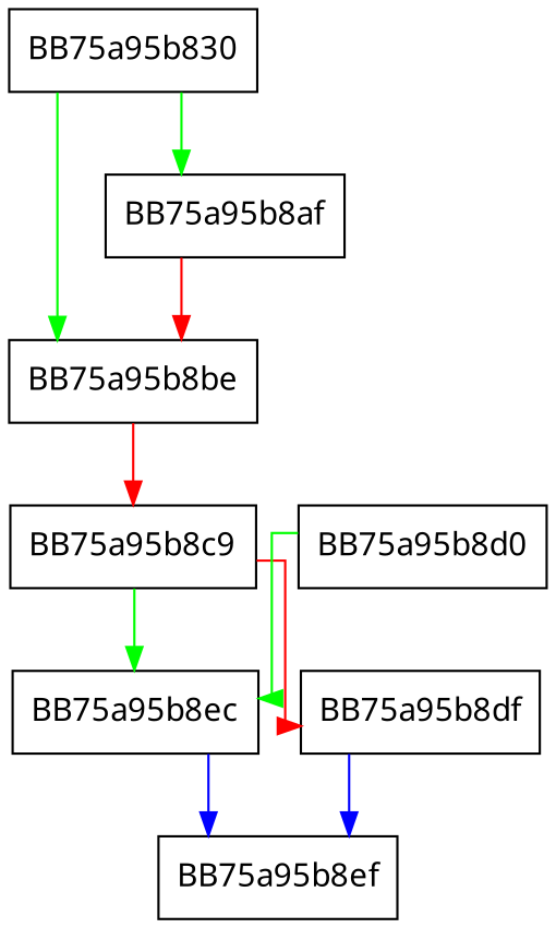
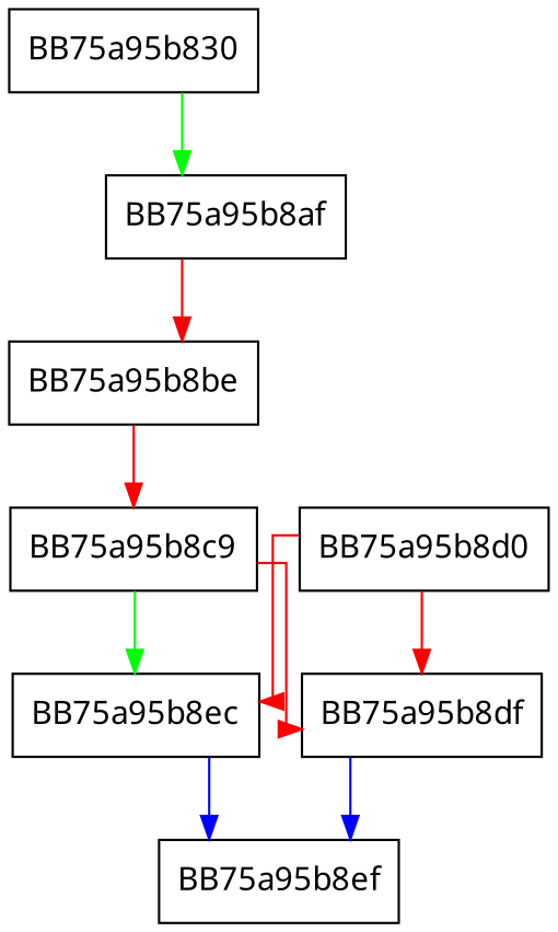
  digraph {
    fontname="Noto Sans"
    splines=ortho
    node [fontname="Noto Sans" shape=box]
    edge [color=green fontname="Noto Sans"]
    BB75a95b830
    BB75a95b8be
    BB75a95b8af
    BB75a95b8c9
    BB75a95b8ec
    BB75a95b8ef
    BB75a95b8df
    BB75a95b8d0
-   BB75a95b830 -> BB75a95b8be
    BB75a95b830 -> BB75a95b8af
    BB75a95b8be -> BB75a95b8c9 [color=red]
    BB75a95b8af -> BB75a95b8be [color=red]
    BB75a95b8c9 -> BB75a95b8ec
    BB75a95b8c9 -> BB75a95b8df [color=red]
    BB75a95b8ec -> BB75a95b8ef [color=blue]
    BB75a95b8df -> BB75a95b8ef [color=blue]
-   BB75a95b8d0 -> BB75a95b8ec
+   BB75a95b8d0 -> BB75a95b8ec [color=red]
+   BB75a95b8d0 -> BB75a95b8df [color=red]
  }
